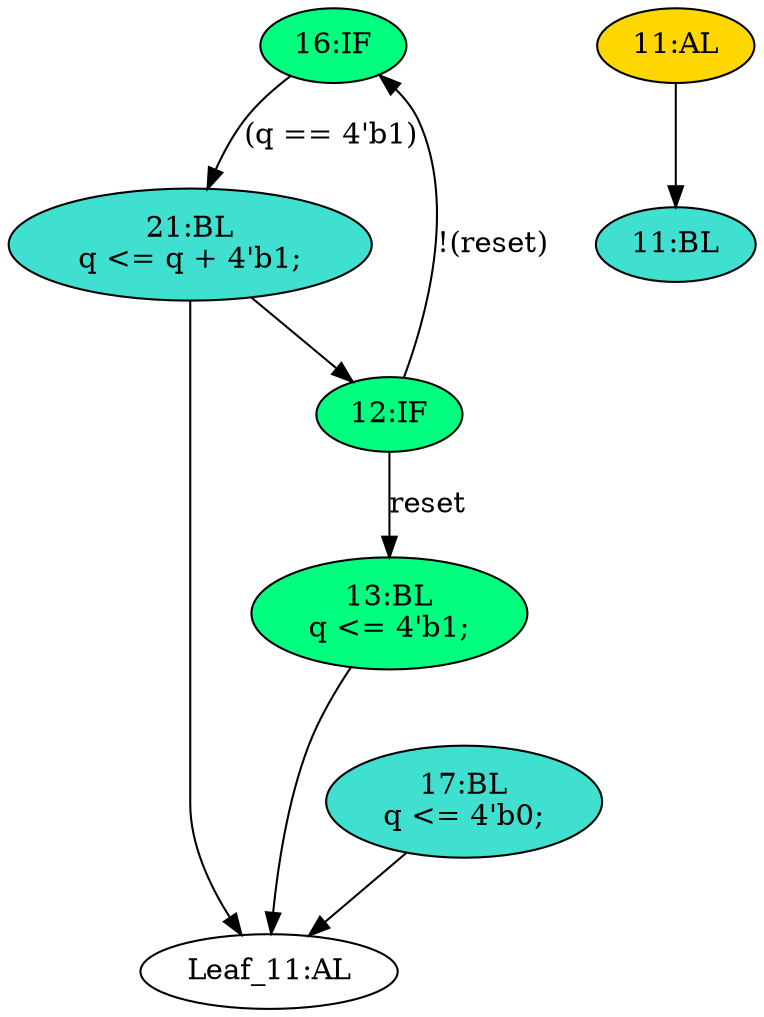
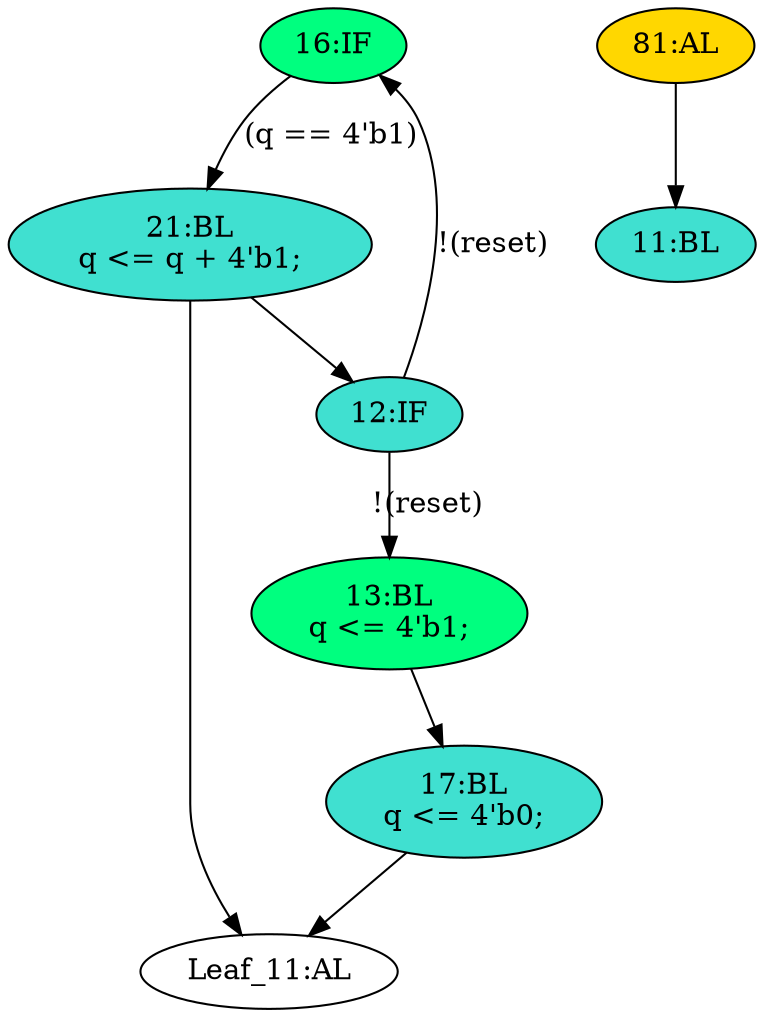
  strict digraph {
    node [fillcolor=springgreen statements="[]" style=filled typ=Block]
    edge [cond="[]" lineno=None]
    n1 [ast="<pyverilog.vparser.ast.IfStatement object at 0x7fe2182a6410>" label="16:IF" typ=IfStatement]
    n2 [ast="<pyverilog.vparser.ast.Block object at 0x7fe2182a6550>" fillcolor=turquoise label="21:BL\nq <= q + 4'b1;" statements="[<pyverilog.vparser.ast.NonblockingSubstitution object at 0x7fe2182a6590>]"]
    n3 [def_var="['q']" label="Leaf_11:AL" fillcolor="" statements="" style="" typ=""]
-   n4 [ast="<pyverilog.vparser.ast.IfStatement object at 0x7fe2182a6a10>" label="12:IF" typ=IfStatement]
+   n4 [ast="<pyverilog.vparser.ast.IfStatement object at 0x7fe2182a6a10>" fillcolor=turquoise label="12:IF" typ=IfStatement]
    n5 [ast="<pyverilog.vparser.ast.Block object at 0x7fe2182a67d0>" fillcolor=turquoise label="17:BL\nq <= 4'b0;" statements="[<pyverilog.vparser.ast.NonblockingSubstitution object at 0x7fe2182a6810>]"]
    n6 [ast="<pyverilog.vparser.ast.Block object at 0x7fe2182a6a50>" label="13:BL\nq <= 4'b1;" statements="[<pyverilog.vparser.ast.NonblockingSubstitution object at 0x7fe2182a6a90>]"]
    n7 [ast="<pyverilog.vparser.ast.Block object at 0x7fe2182a6c50>" fillcolor=turquoise label="11:BL"]
-   n8 [ast="<pyverilog.vparser.ast.Always object at 0x7fe2182a6cd0>" clk_sens=True fillcolor=gold label="11:AL" sens="['clk', 'reset']" typ=Always use_var="['reset', 'q']"]
+   n8 [ast="<pyverilog.vparser.ast.Always object at 0x7fe2182a6cd0>" clk_sens=True fillcolor=gold label="81:AL" sens="['clk', 'reset']" typ=Always use_var="['reset', 'q']"]
    n1 -> n2 [cond="['q']" label="(q == 4'b1)" lineno=16]
    n2 -> n3
    n2 -> n4
    n4 -> n1 [cond="['reset']" label="!(reset)" lineno=12]
-   n4 -> n6 [cond="['reset']" label=reset lineno=12]
+   n4 -> n6 [cond="['reset']" label="!(reset)" lineno=12]
    n5 -> n3
-   n6 -> n3
+   n6 -> n5
    n8 -> n7
  }
